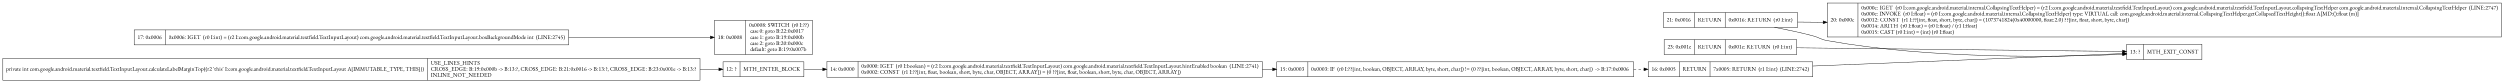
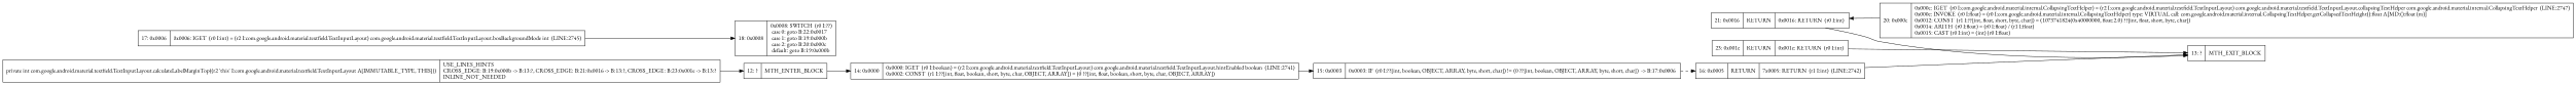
  digraph {
    fontname="EB Garamond"
    rankdir=LR
    node [fontname="EB Garamond" shape=record]
    edge [fontname="EB Garamond"]
    n1 [label="{12\:\ ?|MTH_ENTER_BLOCK\l}"]
    n2 [label="{14\:\ 0x0000|0x0000: IGET  (r0 I:boolean) = (r2 I:com.google.android.material.textfield.TextInputLayout) com.google.android.material.textfield.TextInputLayout.hintEnabled boolean  (LINE:2741)\l0x0002: CONST  (r1 I:??[int, float, boolean, short, byte, char, OBJECT, ARRAY]) = (0 ??[int, float, boolean, short, byte, char, OBJECT, ARRAY]) \l}"]
    n3 [label="{15\:\ 0x0003|0x0003: IF  (r0 I:??[int, boolean, OBJECT, ARRAY, byte, short, char]) != (0 ??[int, boolean, OBJECT, ARRAY, byte, short, char])  \-\> B:17:0x0006 \l}"]
    n4 [label="{16\:\ 0x0005|RETURN\l|7x0005: RETURN  (r1 I:int)  (LINE:2742)\l}"]
-   n5 [label="{13\:\ ?|MTH_EXIT_CONST\l}"]
+   n5 [label="{13\:\ ?|MTH_EXIT_BLOCK\l}"]
    n6 [label="{17\:\ 0x0006|0x0006: IGET  (r0 I:int) = (r2 I:com.google.android.material.textfield.TextInputLayout) com.google.android.material.textfield.TextInputLayout.boxBackgroundMode int  (LINE:2745)\l}"]
-   n7 [label="{18\:\ 0x0008|0x0008: SWITCH  (r0 I:??)\l case 0: goto B:22:0x0017\l case 1: goto B:19:0x000b\l case 2: goto B:20:0x000c\l default: goto B:19:0x007b \l}"]
+   n7 [label="{18\:\ 0x0008|0x0008: SWITCH  (r0 I:??)\l case 0: goto B:22:0x0017\l case 1: goto B:19:0x000b\l case 2: goto B:20:0x000c\l default: goto B:19:0x000b \l}"]
    n8 [label="{20\:\ 0x000c|0x000c: IGET  (r0 I:com.google.android.material.internal.CollapsingTextHelper) = (r2 I:com.google.android.material.textfield.TextInputLayout) com.google.android.material.textfield.TextInputLayout.collapsingTextHelper com.google.android.material.internal.CollapsingTextHelper  (LINE:2747)\l0x000e: INVOKE  (r0 I:float) = (r0 I:com.google.android.material.internal.CollapsingTextHelper) type: VIRTUAL call: com.google.android.material.internal.CollapsingTextHelper.getCollapsedTextHeight():float A[MD:():float (m)]\l0x0012: CONST  (r1 I:??[int, float, short, byte, char]) = (1073741824(0x40000000, float:2.0) ??[int, float, short, byte, char]) \l0x0014: ARITH  (r0 I:float) = (r0 I:float) \/ (r1 I:float) \l0x0015: CAST (r0 I:int) = (int) (r0 I:float) \l}"]
    n9 [label="{21\:\ 0x0016|RETURN\l|0x0016: RETURN  (r0 I:int) \l}"]
    n10 [label="{23\:\ 0x001e|RETURN\l|0x001e: RETURN  (r0 I:int) \l}"]
    n11 [label="{private int com.google.android.material.textfield.TextInputLayout.calculateLabelMarginTop((r2 'this' I:com.google.android.material.textfield.TextInputLayout A[IMMUTABLE_TYPE, THIS]))  | USE_LINES_HINTS\lCROSS_EDGE: B:19:0x000b \-\> B:13:?, CROSS_EDGE: B:21:0x0016 \-\> B:13:?, CROSS_EDGE: B:23:0x001e \-\> B:13:?\lINLINE_NOT_NEEDED\l}"]
    n1 -> n2
    n2 -> n3
    n3 -> n4 [style=dashed]
    n4 -> n5
    n6 -> n7
-   n9 -> n8
+   n8 -> n9
    n9 -> n5
    n10 -> n5
    n11 -> n1
  }
